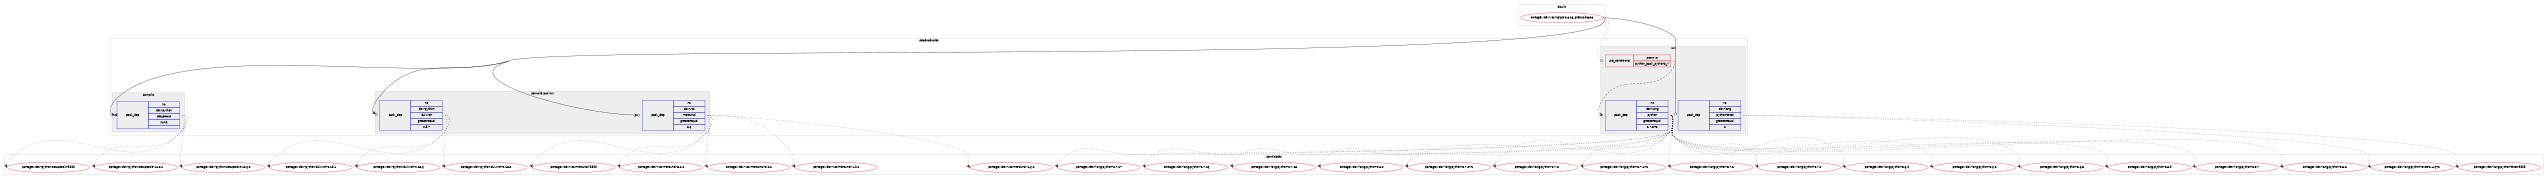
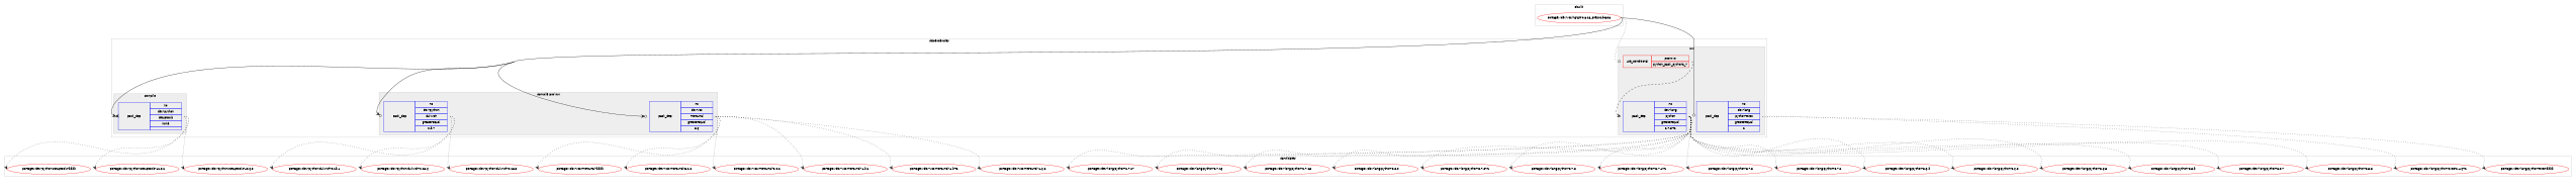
  digraph {
    compound=true
    concentrate=true
    fontname=Helvetica
    fontsize=10
    newrank=true
    rankdir=TB
    ranksep=1.5
    node [color=red fontname=Helvetica fontsize=10]
    edge [arrowhead=vee headport=w style=dotted tailport=e weight=100]
    n1 [label="portage://dev-vcs/hg-git-0.8.13_pre20190808" width=4]
    n2 [color=blue label=<<TABLE BORDER="0" CELLBORDER="1" CELLSPACING="0" CELLPADDING="4" WIDTH="220"><TR><TD ROWSPAN="6" CELLPADDING="30">pack_dep</TD></TR><TR><TD WIDTH="110">no</TD></TR><TR><TD>dev-python</TD></TR><TR><TD>setuptools</TD></TR><TR><TD>none</TD></TR><TR><TD></TD></TR></TABLE>> shape=none]
    n3 [color=blue label=<<TABLE BORDER="0" CELLBORDER="1" CELLSPACING="0" CELLPADDING="4" WIDTH="220"><TR><TD ROWSPAN="6" CELLPADDING="30">pack_dep</TD></TR><TR><TD WIDTH="110">no</TD></TR><TR><TD>dev-python</TD></TR><TR><TD>dulwich</TD></TR><TR><TD>greaterequal</TD></TR><TR><TD>0.9.7</TD></TR></TABLE>> shape=none]
    n4 [color=blue label=<<TABLE BORDER="0" CELLBORDER="1" CELLSPACING="0" CELLPADDING="4" WIDTH="220"><TR><TD ROWSPAN="6" CELLPADDING="30">pack_dep</TD></TR><TR><TD WIDTH="110">no</TD></TR><TR><TD>dev-vcs</TD></TR><TR><TD>mercurial</TD></TR><TR><TD>greaterequal</TD></TR><TR><TD>3.6</TD></TR></TABLE>> shape=none]
    n5 [color=blue label=<<TABLE BORDER="0" CELLBORDER="1" CELLSPACING="0" CELLPADDING="4" WIDTH="220"><TR><TD ROWSPAN="6" CELLPADDING="30">pack_dep</TD></TR><TR><TD WIDTH="110">no</TD></TR><TR><TD>dev-lang</TD></TR><TR><TD>python</TD></TR><TR><TD>greaterequal</TD></TR><TR><TD>2.7.5-r2</TD></TR></TABLE>> shape=none]
    n6 [label=<<TABLE BORDER="0" CELLBORDER="1" CELLSPACING="0" CELLPADDING="4"><TR><TD ROWSPAN="3" CELLPADDING="10">use_conditional</TD></TR><TR><TD>positive</TD></TR><TR><TD>python_pack_python2_7</TD></TR></TABLE>> shape=none]
    n7 [color=blue label=<<TABLE BORDER="0" CELLBORDER="1" CELLSPACING="0" CELLPADDING="4" WIDTH="220"><TR><TD ROWSPAN="6" CELLPADDING="30">pack_dep</TD></TR><TR><TD WIDTH="110">no</TD></TR><TR><TD>dev-lang</TD></TR><TR><TD>python-exec</TD></TR><TR><TD>greaterequal</TD></TR><TR><TD>2</TD></TR></TABLE>> shape=none]
    n8 [label="portage://dev-python/setuptools-40.6.3" width=4]
    n9 [label="portage://dev-python/setuptools-41.5.1" width=4]
    n10 [label="portage://dev-python/setuptools-9999" width=4]
    n11 [label="portage://dev-python/dulwich-0.18.5" width=4]
    n12 [label="portage://dev-python/dulwich-0.18.6" width=4]
    n13 [label="portage://dev-python/dulwich-0.19.4" width=4]
    n14 [label="portage://dev-vcs/mercurial-4.6.2" width=4]
+   n15 [label="portage://dev-vcs/mercurial-4.9-r2" width=4]
    n16 [label="portage://dev-vcs/mercurial-4.9.1" width=4]
    n17 [label="portage://dev-vcs/mercurial-5.0.2" width=4]
    n18 [label="portage://dev-vcs/mercurial-5.1.2" width=4]
    n19 [label="portage://dev-vcs/mercurial-9999" width=4]
    n20 [label="portage://dev-lang/python-2.7.15" width=4]
    n21 [label="portage://dev-lang/python-2.7.16" width=4]
    n22 [label="portage://dev-lang/python-2.7.17" width=4]
    n23 [label="portage://dev-lang/python-3.5.5" width=4]
    n24 [label="portage://dev-lang/python-3.5.7" width=4]
    n25 [label="portage://dev-lang/python-3.5.9" width=4]
    n26 [label="portage://dev-lang/python-3.6.5" width=4]
    n27 [label="portage://dev-lang/python-3.6.8" width=4]
    n28 [label="portage://dev-lang/python-3.6.9" width=4]
    n29 [label="portage://dev-lang/python-3.7.2" width=4]
    n30 [label="portage://dev-lang/python-3.7.3" width=4]
    n31 [label="portage://dev-lang/python-3.7.4-r1" width=4]
    n32 [label="portage://dev-lang/python-3.7.5" width=4]
    n33 [label="portage://dev-lang/python-3.7.5-r1" width=4]
    n34 [label="portage://dev-lang/python-3.8.0" width=4]
    n35 [label="portage://dev-lang/python-exec-2.4.6-r1" width=4]
    n36 [label="portage://dev-lang/python-exec-9999" width=4]
    subgraph cluster_1 {
      color=gray
      label=<<i>ebuild</i>>
      rank=same
      n1
    }
    subgraph cluster_2 {
      color=gray
      label=<<i>dependencies</i>>
      subgraph cluster_3 {
        color=gray
        fillcolor="#eeeeee"
        label=<<i>compile</i>>
        style=filled
        subgraph sub_4 {
          color=gray
          fillcolor="#eeeeee"
          label=<<i>compile</i>>
          style=filled
          n2
        }
      }
      subgraph cluster_5 {
        color=gray
        fillcolor="#eeeeee"
        label=<<i>compile and run</i>>
        style=filled
        subgraph sub_6 {
          color=gray
          fillcolor="#eeeeee"
          label=<<i>compile and run</i>>
          style=filled
          n3
        }
        subgraph sub_7 {
          color=gray
          fillcolor="#eeeeee"
          label=<<i>compile and run</i>>
          style=filled
          n4
        }
      }
      subgraph cluster_8 {
        color=gray
        fillcolor="#eeeeee"
        label=<<i>run</i>>
        style=filled
        subgraph sub_9 {
          color=gray
          fillcolor="#eeeeee"
          label=<<i>run</i>>
          style=filled
          n6
          subgraph sub_10 {
            color=gray
            fillcolor="#eeeeee"
            label=<<i>run</i>>
            style=filled
            n5
          }
        }
        subgraph sub_11 {
          color=gray
          fillcolor="#eeeeee"
          label=<<i>run</i>>
          style=filled
          n7
        }
      }
    }
    subgraph cluster_12 {
      color=gray
      label=<<i>candidates</i>>
      rank=same
      subgraph sub_13 {
        color=black
        label=<<i>candidates</i>>
        nodesep=1
        rank=same
        n8
        n9
        n10
      }
      subgraph sub_14 {
        color=black
        label=<<i>candidates</i>>
        nodesep=1
        rank=same
        n11
        n12
        n13
      }
      subgraph sub_15 {
        color=black
        label=<<i>candidates</i>>
        nodesep=1
        rank=same
        n14
+       n15
        n16
        n17
        n18
        n19
      }
      subgraph sub_16 {
        color=black
        label=<<i>candidates</i>>
        nodesep=1
        rank=same
        n20
        n21
        n22
        n23
        n24
        n25
        n26
        n27
        n28
        n29
        n30
        n31
        n32
        n33
        n34
      }
      subgraph sub_17 {
        color=black
        label=<<i>candidates</i>>
        nodesep=1
        rank=same
        n35
        n36
      }
    }
    n1 -> n2 [style=solid weight=20]
    n1 -> n3 [arrowhead=odotvee style=solid weight=20]
    n1 -> n4 [arrowhead=odotvee style=solid weight=20]
    n1 -> n6 [arrowhead=odot weight=20]
    n1 -> n7 [arrowhead=odot style=solid weight=20]
    n2 -> n8
    n2 -> n9
    n2 -> n10
    n3 -> n11
    n3 -> n12
    n3 -> n13
    n4 -> n14
+   n4 -> n15
    n4 -> n16
    n4 -> n17
    n4 -> n18
    n4 -> n19
    n5 -> n20
    n5 -> n21
    n5 -> n22
    n5 -> n23
    n5 -> n24
    n5 -> n25
    n5 -> n26
    n5 -> n27
    n5 -> n28
    n5 -> n29
    n5 -> n30
    n5 -> n31
    n5 -> n32
    n5 -> n33
    n5 -> n34
    n6 -> n5 [style=dashed weight=20]
    n7 -> n35
    n7 -> n36
  }
